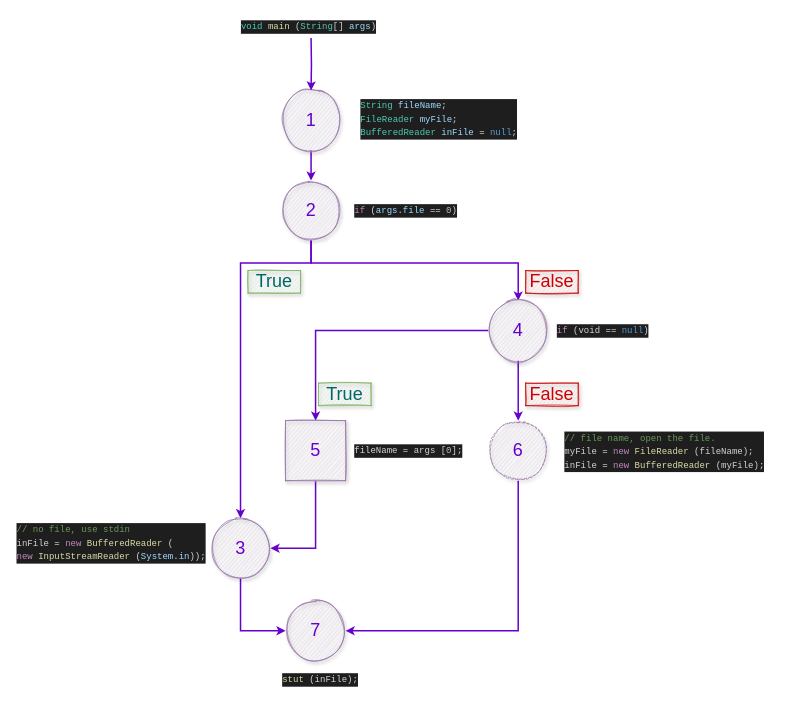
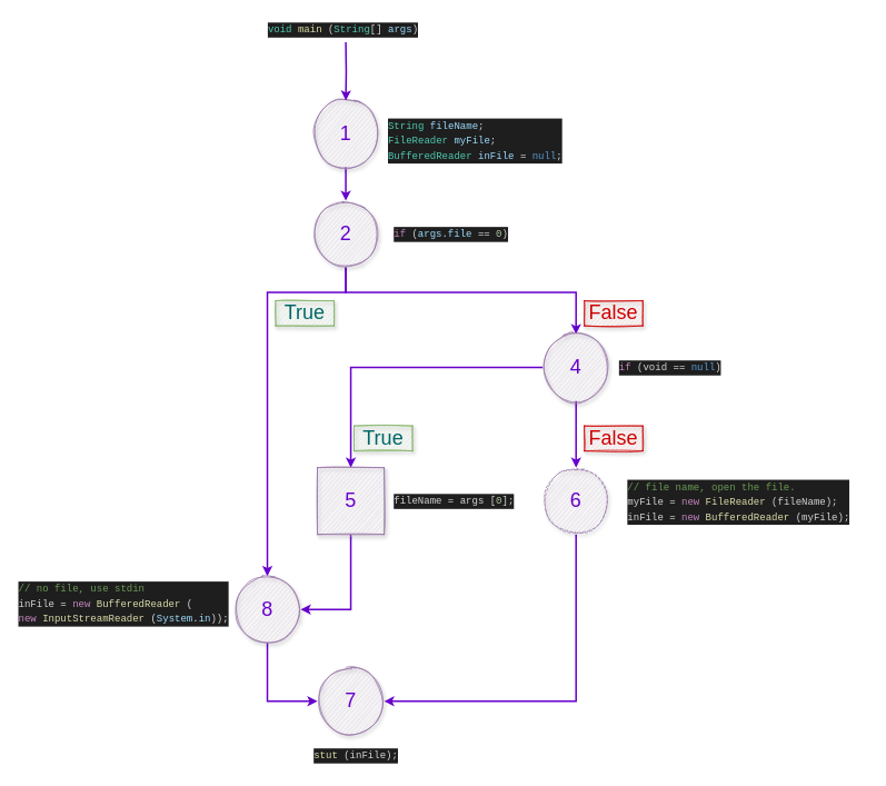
  <mxCell id="0" />
  <mxCell id="1" parent="0" />
  <mxCell id="2" style="edgeStyle=orthogonalEdgeStyle;rounded=0;orthogonalLoop=1;jettySize=auto;html=1;exitX=0.5;exitY=1;exitDx=0;exitDy=0;entryX=0.5;entryY=0;entryDx=0;entryDy=0;fontFamily=Helvetica;fontSize=24;fontColor=#6600CC;strokeWidth=2;strokeColor=#6600CC;" edge="1" parent="1" source="3" target="6"><mxGeometry relative="1" as="geometry" /></mxCell>
  <mxCell id="3" value="&lt;font color=&quot;#6600cc&quot; style=&quot;font-size: 24px;&quot;&gt;1&lt;/font&gt;" style="ellipse;whiteSpace=wrap;html=1;aspect=fixed;fillColor=#e1d5e7;strokeColor=#9673a6;sketch=1;shadow=1;" vertex="1" parent="1"><mxGeometry x="374" y="120" width="80" height="80" as="geometry" /></mxCell>
  <mxCell id="4" style="edgeStyle=orthogonalEdgeStyle;shape=connector;rounded=0;orthogonalLoop=1;jettySize=auto;html=1;exitX=0.5;exitY=1;exitDx=0;exitDy=0;entryX=0.5;entryY=0;entryDx=0;entryDy=0;labelBackgroundColor=default;fontFamily=Helvetica;fontSize=24;fontColor=#6600CC;endArrow=classic;strokeColor=#6600CC;strokeWidth=2;" edge="1" parent="1" source="6" target="10"><mxGeometry relative="1" as="geometry"><Array as="points"><mxPoint x="414" y="350" /><mxPoint x="690" y="350" /></Array></mxGeometry></mxCell>
  <mxCell id="5" style="edgeStyle=orthogonalEdgeStyle;shape=connector;rounded=0;orthogonalLoop=1;jettySize=auto;html=1;exitX=0.5;exitY=1;exitDx=0;exitDy=0;labelBackgroundColor=default;fontFamily=Helvetica;fontSize=24;fontColor=#6600CC;endArrow=classic;strokeColor=#6600CC;strokeWidth=2;entryX=0.5;entryY=0;entryDx=0;entryDy=0;" edge="1" parent="1" source="6" target="16"><mxGeometry relative="1" as="geometry"><mxPoint x="320" y="400" as="targetPoint" /><Array as="points"><mxPoint x="414" y="350" /><mxPoint x="320" y="350" /></Array></mxGeometry></mxCell>
  <mxCell id="6" value="&lt;font color=&quot;#6600cc&quot; style=&quot;font-size: 24px;&quot;&gt;2&lt;/font&gt;" style="ellipse;whiteSpace=wrap;html=1;aspect=fixed;fillColor=#e1d5e7;strokeColor=#9673a6;sketch=1;shadow=1;" vertex="1" parent="1"><mxGeometry x="374" y="240" width="80" height="80" as="geometry" /></mxCell>
  <mxCell id="7" style="edgeStyle=orthogonalEdgeStyle;rounded=0;orthogonalLoop=1;jettySize=auto;html=1;entryX=0.5;entryY=0;entryDx=0;entryDy=0;fontFamily=Helvetica;fontSize=24;fontColor=#6600CC;strokeWidth=2;strokeColor=#6600CC;" edge="1" parent="1" target="3"><mxGeometry relative="1" as="geometry"><mxPoint x="414" y="50" as="sourcePoint" /><mxPoint x="424" y="250" as="targetPoint" /></mxGeometry></mxCell>
  <mxCell id="8" style="edgeStyle=orthogonalEdgeStyle;shape=connector;rounded=0;orthogonalLoop=1;jettySize=auto;html=1;exitX=0.5;exitY=1;exitDx=0;exitDy=0;labelBackgroundColor=default;fontFamily=Helvetica;fontSize=24;fontColor=#6600CC;endArrow=classic;strokeColor=#6600CC;strokeWidth=2;" edge="1" parent="1" source="10" target="12"><mxGeometry relative="1" as="geometry" /></mxCell>
  <mxCell id="9" style="edgeStyle=orthogonalEdgeStyle;shape=connector;rounded=0;orthogonalLoop=1;jettySize=auto;html=1;exitX=0;exitY=0.5;exitDx=0;exitDy=0;entryX=0.5;entryY=0;entryDx=0;entryDy=0;labelBackgroundColor=default;fontFamily=Helvetica;fontSize=24;fontColor=#6600CC;endArrow=classic;strokeColor=#6600CC;strokeWidth=2;" edge="1" parent="1" source="10" target="14"><mxGeometry relative="1" as="geometry" /></mxCell>
  <mxCell id="10" value="&lt;font color=&quot;#6600cc&quot; style=&quot;font-size: 24px;&quot;&gt;4&lt;/font&gt;" style="ellipse;whiteSpace=wrap;html=1;aspect=fixed;fillColor=#e1d5e7;strokeColor=#9673a6;sketch=1;shadow=1;" vertex="1" parent="1"><mxGeometry x="650" y="400" width="80" height="80" as="geometry" /></mxCell>
  <mxCell id="11" style="edgeStyle=orthogonalEdgeStyle;shape=connector;rounded=0;orthogonalLoop=1;jettySize=auto;html=1;exitX=0.5;exitY=1;exitDx=0;exitDy=0;entryX=1;entryY=0.5;entryDx=0;entryDy=0;labelBackgroundColor=default;fontFamily=Helvetica;fontSize=24;fontColor=#6600CC;endArrow=classic;strokeColor=#6600CC;strokeWidth=2;" edge="1" parent="1" source="12" target="17"><mxGeometry relative="1" as="geometry" /></mxCell>
  <mxCell id="12" value="&lt;font color=&quot;#6600cc&quot; style=&quot;font-size: 24px;&quot;&gt;6&lt;/font&gt;" style="ellipse;whiteSpace=wrap;html=1;aspect=fixed;fillColor=#e1d5e7;strokeColor=#9673a6;sketch=1;shadow=1;dashed=1;" vertex="1" parent="1"><mxGeometry x="650" y="560" width="80" height="80" as="geometry" /></mxCell>
  <mxCell id="13" style="edgeStyle=orthogonalEdgeStyle;shape=connector;rounded=0;orthogonalLoop=1;jettySize=auto;html=1;exitX=0.5;exitY=1;exitDx=0;exitDy=0;entryX=1;entryY=0.5;entryDx=0;entryDy=0;labelBackgroundColor=default;fontFamily=Helvetica;fontSize=24;fontColor=#6600CC;endArrow=classic;strokeColor=#6600CC;strokeWidth=2;" edge="1" parent="1" source="14" target="16"><mxGeometry relative="1" as="geometry" /></mxCell>
  <mxCell id="14" value="&lt;font color=&quot;#6600cc&quot; style=&quot;font-size: 24px;&quot;&gt;5&lt;/font&gt;" style="whiteSpace=wrap;html=1;aspect=fixed;fillColor=#e1d5e7;strokeColor=#9673a6;sketch=1;shadow=1;rounded=0;" vertex="1" parent="1"><mxGeometry x="380" y="560" width="80" height="80" as="geometry" /></mxCell>
  <mxCell id="15" style="edgeStyle=orthogonalEdgeStyle;shape=connector;rounded=0;orthogonalLoop=1;jettySize=auto;html=1;exitX=0.5;exitY=1;exitDx=0;exitDy=0;entryX=0;entryY=0.5;entryDx=0;entryDy=0;labelBackgroundColor=default;fontFamily=Helvetica;fontSize=24;fontColor=#6600CC;endArrow=classic;strokeColor=#6600CC;strokeWidth=2;" edge="1" parent="1" source="16" target="17"><mxGeometry relative="1" as="geometry" /></mxCell>
- <mxCell id="16" value="&lt;font color=&quot;#6600cc&quot; style=&quot;font-size: 24px;&quot;&gt;3&lt;/font&gt;" style="ellipse;whiteSpace=wrap;html=1;aspect=fixed;fillColor=#e1d5e7;strokeColor=#9673a6;sketch=1;shadow=1;" vertex="1" parent="1"><mxGeometry x="280" y="690" width="80" height="80" as="geometry" /></mxCell>
+ <mxCell id="16" value="&lt;font color=&quot;#6600cc&quot; style=&quot;font-size: 24px;&quot;&gt;8&lt;/font&gt;" style="ellipse;whiteSpace=wrap;html=1;aspect=fixed;fillColor=#e1d5e7;strokeColor=#9673a6;sketch=1;shadow=1;" vertex="1" parent="1"><mxGeometry x="280" y="690" width="80" height="80" as="geometry" /></mxCell>
  <mxCell id="17" value="&lt;font color=&quot;#6600cc&quot; style=&quot;font-size: 24px;&quot;&gt;7&lt;/font&gt;" style="ellipse;whiteSpace=wrap;html=1;aspect=fixed;fillColor=#e1d5e7;strokeColor=#9673a6;sketch=1;shadow=1;" vertex="1" parent="1"><mxGeometry x="380" y="800" width="80" height="80" as="geometry" /></mxCell>
- <mxCell id="18" value="&lt;h1&gt;&lt;div style=&quot;color: rgb(212, 212, 212); background-color: rgb(30, 30, 30); font-family: Menlo, Monaco, &amp;quot;Courier New&amp;quot;, monospace; font-weight: normal; font-size: 12px; line-height: 18px;&quot;&gt;&lt;div&gt;        &lt;span style=&quot;color: #4ec9b0;&quot;&gt;String&lt;/span&gt; &lt;span style=&quot;color: #9cdcfe;&quot;&gt;fileName&lt;/span&gt;;&lt;/div&gt;&lt;div&gt;        &lt;span style=&quot;color: #4ec9b0;&quot;&gt;FileReader&lt;/span&gt; &lt;span style=&quot;color: #9cdcfe;&quot;&gt;myFile&lt;/span&gt;;&lt;/div&gt;&lt;div&gt;        &lt;span style=&quot;color: #4ec9b0;&quot;&gt;BufferedReader&lt;/span&gt; &lt;span style=&quot;color: #9cdcfe;&quot;&gt;inFile&lt;/span&gt; = &lt;span style=&quot;color: #569cd6;&quot;&gt;null&lt;/span&gt;;&lt;/div&gt;&lt;/div&gt;&lt;/h1&gt;" style="text;html=1;strokeColor=none;fillColor=none;spacing=5;spacingTop=-20;whiteSpace=wrap;overflow=hidden;rounded=0;shadow=1;sketch=1;fontFamily=Helvetica;fontSize=24;fontColor=#6600CC;" vertex="1" parent="1"><mxGeometry x="475" y="110" width="220" height="80" as="geometry" /></mxCell>
+ <mxCell id="18" value="&lt;h1&gt;&lt;div style=&quot;color: rgb(212, 212, 212); background-color: rgb(30, 30, 30); font-family: Menlo, Monaco, &amp;quot;Courier New&amp;quot;, monospace; font-weight: normal; font-size: 12px; line-height: 18px;&quot;&gt;&lt;div&gt;        &lt;span style=&quot;color: #4ec9b0;&quot;&gt;String&lt;/span&gt; &lt;span style=&quot;color: #9cdcfe;&quot;&gt;fileName&lt;/span&gt;;&lt;/div&gt;&lt;div&gt;        &lt;span style=&quot;color: #4ec9b0;&quot;&gt;FileReader&lt;/span&gt; &lt;span style=&quot;color: #9cdcfe;&quot;&gt;myFile&lt;/span&gt;;&lt;/div&gt;&lt;div&gt;        &lt;span style=&quot;color: #4ec9b0;&quot;&gt;BufferedReader&lt;/span&gt; &lt;span style=&quot;color: #9cdcfe;&quot;&gt;inFile&lt;/span&gt; = &lt;span style=&quot;color: #569cd6;&quot;&gt;null&lt;/span&gt;;&lt;/div&gt;&lt;/div&gt;&lt;/h1&gt;" style="text;html=1;strokeColor=none;fillColor=none;spacing=5;spacingTop=-20;whiteSpace=wrap;overflow=hidden;rounded=0;shadow=1;sketch=1;fontFamily=Helvetica;fontSize=24;fontColor=#6600CC;" vertex="1" parent="1"><mxGeometry x="460" y="120" width="220" height="80" as="geometry" /></mxCell>
  <mxCell id="19" value="&lt;meta charset=&quot;utf-8&quot;&gt;&lt;div style=&quot;color: rgb(212, 212, 212); background-color: rgb(30, 30, 30); font-family: Menlo, Monaco, &amp;quot;Courier New&amp;quot;, monospace; font-weight: normal; font-size: 12px; line-height: 18px;&quot;&gt;&lt;div&gt;&lt;span style=&quot;color: #c586c0;&quot;&gt;if&lt;/span&gt;&lt;span style=&quot;color: #d4d4d4;&quot;&gt; (&lt;/span&gt;&lt;span style=&quot;color: #9cdcfe;&quot;&gt;args&lt;/span&gt;&lt;span style=&quot;color: #d4d4d4;&quot;&gt;.&lt;/span&gt;&lt;span style=&quot;color: #9cdcfe;&quot;&gt;file&lt;/span&gt;&lt;span style=&quot;color: #d4d4d4;&quot;&gt; == &lt;/span&gt;&lt;span style=&quot;color: #b5cea8;&quot;&gt;0&lt;/span&gt;&lt;span style=&quot;color: #d4d4d4;&quot;&gt;)&lt;/span&gt;&lt;/div&gt;&lt;/div&gt;" style="text;whiteSpace=wrap;html=1;fontSize=24;fontFamily=Helvetica;fontColor=#6600CC;" vertex="1" parent="1"><mxGeometry x="470" y="265" width="160" height="30" as="geometry" /></mxCell>
  <mxCell id="20" value="True" style="text;html=1;strokeColor=#82b366;fillColor=#d5e8d4;align=center;verticalAlign=middle;whiteSpace=wrap;rounded=0;shadow=1;sketch=1;fontFamily=Helvetica;fontSize=24;fontColor=#006666;" vertex="1" parent="1"><mxGeometry x="330" y="360" width="70" height="30" as="geometry" /></mxCell>
  <mxCell id="21" value="False" style="text;html=1;strokeColor=#CC0000;fillColor=#f8cecc;align=center;verticalAlign=middle;whiteSpace=wrap;rounded=0;shadow=1;sketch=1;fontFamily=Helvetica;fontSize=24;fontColor=#CC0000;" vertex="1" parent="1"><mxGeometry x="700" y="360" width="70" height="30" as="geometry" /></mxCell>
  <mxCell id="22" value="False" style="text;html=1;strokeColor=#CC0000;fillColor=#f8cecc;align=center;verticalAlign=middle;whiteSpace=wrap;rounded=0;shadow=1;sketch=1;fontFamily=Helvetica;fontSize=24;fontColor=#CC0000;" vertex="1" parent="1"><mxGeometry x="700" y="510" width="70" height="30" as="geometry" /></mxCell>
  <mxCell id="23" value="True" style="text;html=1;strokeColor=#82b366;fillColor=#d5e8d4;align=center;verticalAlign=middle;whiteSpace=wrap;rounded=0;shadow=1;sketch=1;fontFamily=Helvetica;fontSize=24;fontColor=#006666;" vertex="1" parent="1"><mxGeometry x="424" y="510" width="70" height="30" as="geometry" /></mxCell>
  <mxCell id="24" value="&lt;meta charset=&quot;utf-8&quot;&gt;&lt;div style=&quot;color: rgb(212, 212, 212); background-color: rgb(30, 30, 30); font-family: Menlo, Monaco, &amp;quot;Courier New&amp;quot;, monospace; font-weight: normal; font-size: 12px; line-height: 18px;&quot;&gt;&lt;div&gt;&lt;span style=&quot;color: #c586c0;&quot;&gt;if&lt;/span&gt;&lt;span style=&quot;color: #d4d4d4;&quot;&gt; (void == &lt;/span&gt;&lt;span style=&quot;color: #569cd6;&quot;&gt;null&lt;/span&gt;&lt;span style=&quot;color: #d4d4d4;&quot;&gt;)&lt;/span&gt;&lt;/div&gt;&lt;/div&gt;" style="text;whiteSpace=wrap;html=1;fontSize=24;fontFamily=Helvetica;fontColor=#CC0000;" vertex="1" parent="1"><mxGeometry x="740" y="425" width="160" height="30" as="geometry" /></mxCell>
  <mxCell id="25" value="&lt;div style=&quot;color: rgb(212, 212, 212); background-color: rgb(30, 30, 30); font-family: Menlo, Monaco, &amp;quot;Courier New&amp;quot;, monospace; font-weight: normal; font-size: 12px; line-height: 18px;&quot;&gt;&lt;div&gt;&lt;div style=&quot;line-height: 18px;&quot;&gt;&lt;span style=&quot;color: #6a9955;&quot;&gt;// file name, open the file.&lt;/span&gt;&lt;/div&gt;&lt;/div&gt;&lt;div&gt;&lt;span style=&quot;color: #d4d4d4;&quot;&gt;myFile = &lt;/span&gt;&lt;span style=&quot;color: #c586c0;&quot;&gt;new&lt;/span&gt;&lt;span style=&quot;color: #d4d4d4;&quot;&gt; &lt;/span&gt;&lt;span style=&quot;color: #dcdcaa;&quot;&gt;FileReader&lt;/span&gt;&lt;span style=&quot;color: #d4d4d4;&quot;&gt; (fileName);&lt;/span&gt;&lt;/div&gt;&lt;div&gt;&lt;span style=&quot;color: #d4d4d4;&quot;&gt;                inFile = &lt;/span&gt;&lt;span style=&quot;color: #c586c0;&quot;&gt;new&lt;/span&gt;&lt;span style=&quot;color: #d4d4d4;&quot;&gt; &lt;/span&gt;&lt;span style=&quot;color: #dcdcaa;&quot;&gt;BufferedReader&lt;/span&gt;&lt;span style=&quot;color: #d4d4d4;&quot;&gt; (myFile);&lt;/span&gt;&lt;/div&gt;&lt;/div&gt;" style="text;whiteSpace=wrap;html=1;fontSize=24;fontFamily=Helvetica;fontColor=#CC0000;" vertex="1" parent="1"><mxGeometry x="750" y="567.5" width="290" height="65" as="geometry" /></mxCell>
  <mxCell id="26" value="&lt;div style=&quot;color: rgb(212, 212, 212); background-color: rgb(30, 30, 30); font-family: Menlo, Monaco, &amp;quot;Courier New&amp;quot;, monospace; font-weight: normal; font-size: 12px; line-height: 18px;&quot;&gt;&lt;div&gt;&lt;div style=&quot;line-height: 18px;&quot;&gt; &lt;span style=&quot;color: #6a9955;&quot;&gt;// no file, use stdin&lt;/span&gt;&lt;/div&gt;&lt;/div&gt;&lt;div&gt;&lt;span style=&quot;color: #d4d4d4;&quot;&gt;inFile = &lt;/span&gt;&lt;span style=&quot;color: #c586c0;&quot;&gt;new&lt;/span&gt;&lt;span style=&quot;color: #d4d4d4;&quot;&gt; &lt;/span&gt;&lt;span style=&quot;color: #dcdcaa;&quot;&gt;BufferedReader&lt;/span&gt;&lt;span style=&quot;color: #d4d4d4;&quot;&gt; (&lt;/span&gt;&lt;/div&gt;&lt;div&gt;&lt;span style=&quot;color: #d4d4d4;&quot;&gt;                    &lt;/span&gt;&lt;span style=&quot;color: #c586c0;&quot;&gt;new&lt;/span&gt;&lt;span style=&quot;color: #d4d4d4;&quot;&gt; &lt;/span&gt;&lt;span style=&quot;color: #dcdcaa;&quot;&gt;InputStreamReader&lt;/span&gt;&lt;span style=&quot;color: #d4d4d4;&quot;&gt; (&lt;/span&gt;&lt;span style=&quot;color: #9cdcfe;&quot;&gt;System&lt;/span&gt;&lt;span style=&quot;color: #d4d4d4;&quot;&gt;.&lt;/span&gt;&lt;span style=&quot;color: #9cdcfe;&quot;&gt;in&lt;/span&gt;&lt;span style=&quot;color: #d4d4d4;&quot;&gt;));&lt;/span&gt;&lt;/div&gt;&lt;/div&gt;" style="text;whiteSpace=wrap;html=1;fontSize=24;fontFamily=Helvetica;fontColor=#CC0000;" vertex="1" parent="1"><mxGeometry x="20" y="690" width="260" height="60" as="geometry" /></mxCell>
  <mxCell id="27" value="&lt;meta charset=&quot;utf-8&quot;&gt;&lt;div style=&quot;color: rgb(212, 212, 212); background-color: rgb(30, 30, 30); font-family: Menlo, Monaco, &amp;quot;Courier New&amp;quot;, monospace; font-weight: normal; font-size: 12px; line-height: 18px;&quot;&gt;&lt;div&gt;&lt;span style=&quot;color: #dcdcaa;&quot;&gt;stut&lt;/span&gt;&lt;span style=&quot;color: #d4d4d4;&quot;&gt; (inFile);&lt;/span&gt;&lt;/div&gt;&lt;/div&gt;" style="text;whiteSpace=wrap;html=1;fontSize=24;fontFamily=Helvetica;fontColor=#CC0000;" vertex="1" parent="1"><mxGeometry x="374" y="890" width="130" height="30" as="geometry" /></mxCell>
  <mxCell id="28" value="&lt;meta charset=&quot;utf-8&quot;&gt;&lt;div style=&quot;color: rgb(212, 212, 212); background-color: rgb(30, 30, 30); font-family: Menlo, Monaco, &amp;quot;Courier New&amp;quot;, monospace; font-weight: normal; font-size: 12px; line-height: 18px;&quot;&gt;&lt;div&gt;&lt;span style=&quot;color: #4ec9b0;&quot;&gt;void&lt;/span&gt;&lt;span style=&quot;color: #d4d4d4;&quot;&gt; &lt;/span&gt;&lt;span style=&quot;color: #dcdcaa;&quot;&gt;main&lt;/span&gt;&lt;span style=&quot;color: #d4d4d4;&quot;&gt; (&lt;/span&gt;&lt;span style=&quot;color: #4ec9b0;&quot;&gt;String&lt;/span&gt;&lt;span style=&quot;color: #d4d4d4;&quot;&gt;[] &lt;/span&gt;&lt;span style=&quot;color: #9cdcfe;&quot;&gt;args&lt;/span&gt;&lt;span style=&quot;color: #d4d4d4;&quot;&gt;)&lt;/span&gt;&lt;/div&gt;&lt;/div&gt;" style="text;whiteSpace=wrap;html=1;fontSize=24;fontFamily=Helvetica;fontColor=#000066;" vertex="1" parent="1"><mxGeometry x="319" y="20" width="190" height="30" as="geometry" /></mxCell>
  <mxCell id="29" value="&lt;meta charset=&quot;utf-8&quot;&gt;&lt;div style=&quot;color: rgb(212, 212, 212); background-color: rgb(30, 30, 30); font-family: Menlo, Monaco, &amp;quot;Courier New&amp;quot;, monospace; font-weight: normal; font-size: 12px; line-height: 18px;&quot;&gt;&lt;div&gt;&lt;span style=&quot;color: #d4d4d4;&quot;&gt;fileName = args [&lt;/span&gt;&lt;span style=&quot;color: #b5cea8;&quot;&gt;0&lt;/span&gt;&lt;span style=&quot;color: #d4d4d4;&quot;&gt;];&lt;/span&gt;&lt;/div&gt;&lt;/div&gt;" style="text;whiteSpace=wrap;html=1;fontSize=24;fontFamily=Helvetica;fontColor=#000066;" vertex="1" parent="1"><mxGeometry x="470" y="585" width="150" height="30" as="geometry" /></mxCell>
